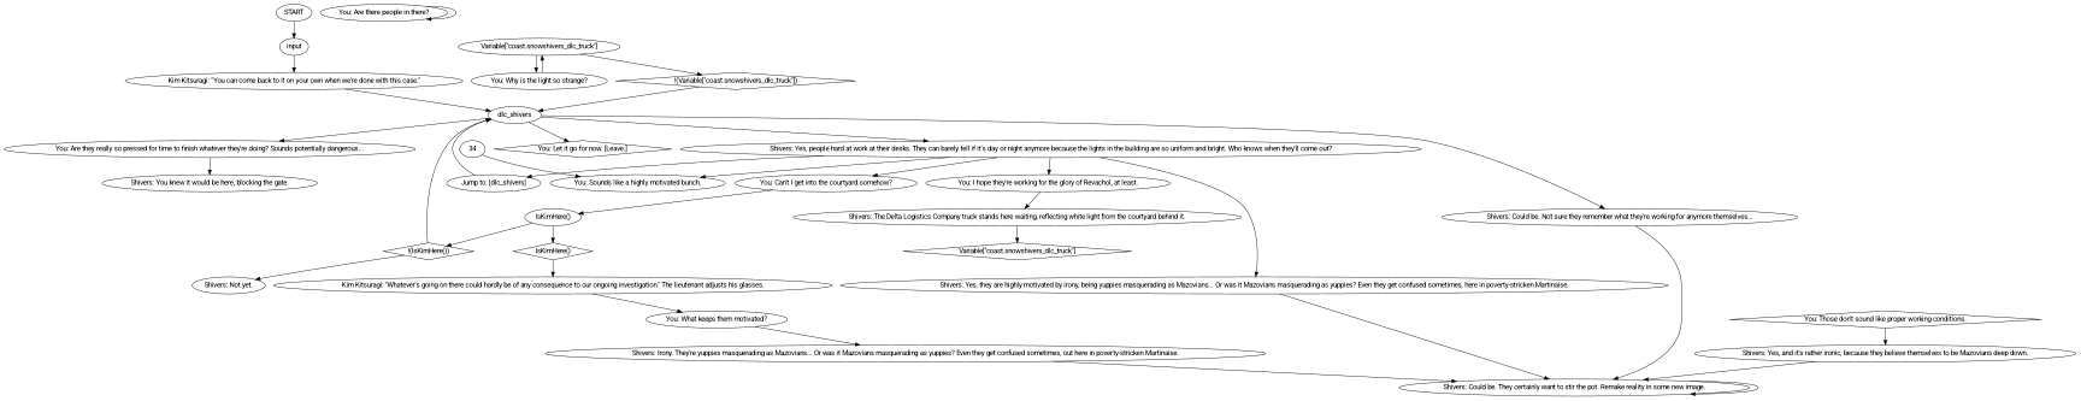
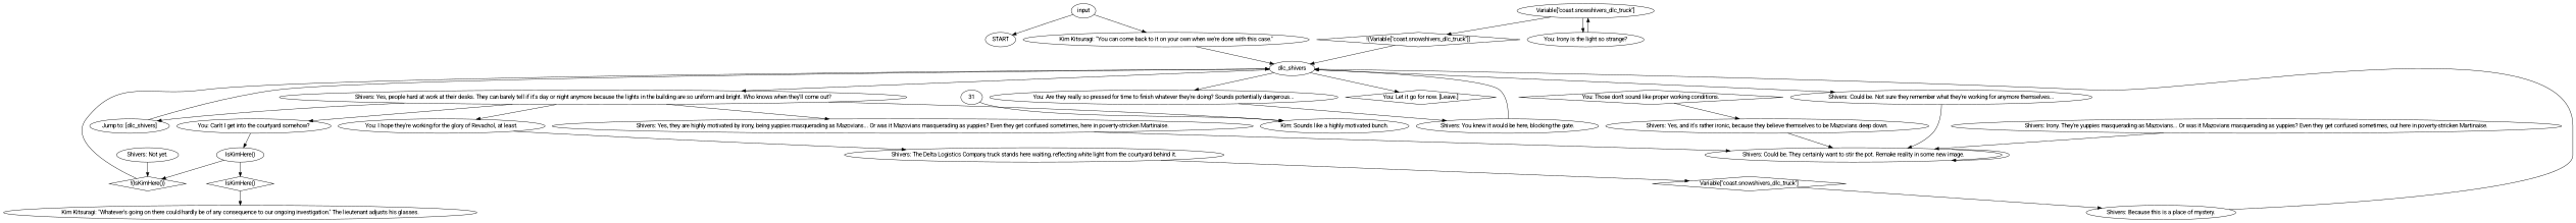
  digraph {
    fontname=Roboto
    node [fontname=Roboto]
    edge [fontname=Roboto]
    n1 [label=START]
    n2 [label=input]
    n3 [label="Kim Kitsuragi: \"You can come back to it on your own when we're done with this case.\""]
    n4 [label=dlc_shivers]
    n5 [label="Shivers: Yes, and it's rather ironic, because they believe themselves to be Mazovians deep down."]
    n6 [label="Shivers: Could be. They certainly want to stir the pot. Remake reality in some new image."]
    n7 [label="Shivers: Irony. They're yuppies masquerading as Mazovians... Or was it Mazovians masquerading as yuppies? Even they get confused sometimes, out here in poverty-stricken Martinaise."]
-   n8 [label="You: Sounds like a highly motivated bunch."]
-   31 [label=34]
+   n8 [label="Kim: Sounds like a highly motivated bunch."]
+   31
    n10 [label="IsKimHere()"]
    n11 [label="IsKimHere()" shape=diamond]
    n12 [label="!(IsKimHere())" shape=diamond]
    n13 [label="Kim Kitsuragi: \"Whatever's going on there could hardly be of any consequence to our ongoing investigation.\" The lieutenant adjusts his glasses."]
    n14 [label="Shivers: Not yet."]
-   n15 [label="You: What keeps them motivated?"]
    n16 [label="You: Let it go for now. [Leave.]" shape=diamond]
    n17 [label="You: I hope they're working for the glory of Revachol, at least."]
    n18 [label="Shivers: The Delta Logistics Company truck stands here waiting, reflecting white light from the courtyard behind it."]
    n19 [label="Variable[\"coast.snowshivers_dlc_truck\"]" shape=diamond]
    n20 [label="Shivers: Could be. Not sure they remember what they're working for anymore themselves..."]
    n21 [label="Shivers: Yes, people hard at work at their desks. They can barely tell if it's day or night anymore because the lights in the building are so uniform and bright. Who knows when they'll come out?"]
    n22 [label="You: Are they really so pressed for time to finish whatever they're doing? Sounds potentially dangerous..."]
    n23 [label="Jump to: [dlc_shivers]"]
    n24 [label="You: Can't I get into the courtyard somehow?"]
    n25 [label="Shivers: Yes, they are highly motivated by irony, being yuppies masquerading as Mazovians... Or was it Mazovians masquerading as yuppies? Even they get confused sometimes, here in poverty-stricken Martinaise."]
    n26 [label="Shivers: You knew it would be here, blocking the gate."]
    n27 [label="You: Those don't sound like proper working conditions." shape=diamond]
+   n28 [label="Shivers: Because this is a place of mystery."]
    n29 [label="Variable[\"coast.snowshivers_dlc_truck\"]"]
    n30 [label="!(Variable[\"coast.snowshivers_dlc_truck\"])" shape=diamond]
-   n31 [label="You: Why is the light so strange?"]
-   n32 [label="You: Are there people in there?"]
-   n1 -> n2
+   n31 [label="You: Irony is the light so strange?"]
+   n2 -> n1
    n2 -> n3
    n3 -> n4
    n4 -> n16
    n4 -> n20
    n4 -> n21
    n4 -> n22
    n5 -> n6
    n6 -> n6
    n7 -> n6
    31 -> n8
    n10 -> n11
    n10 -> n12
    n11 -> n13
    n12 -> n4
-   n12 -> n14
-   n13 -> n15
-   n15 -> n7
+   n14 -> n12
    n17 -> n18
    n18 -> n19
+   n19 -> n28
    n20 -> n6
    n21 -> n8
    n21 -> n17
    n21 -> n23
    n21 -> n24
    n21 -> n25
    n22 -> n26
    n23 -> n4
    n24 -> n10
    n25 -> n6
+   n26 -> n4
    n27 -> n5
+   n28 -> n4
    n29 -> n30
    n29 -> n31
    n30 -> n4
    n31 -> n29
-   n32 -> n32
  }
